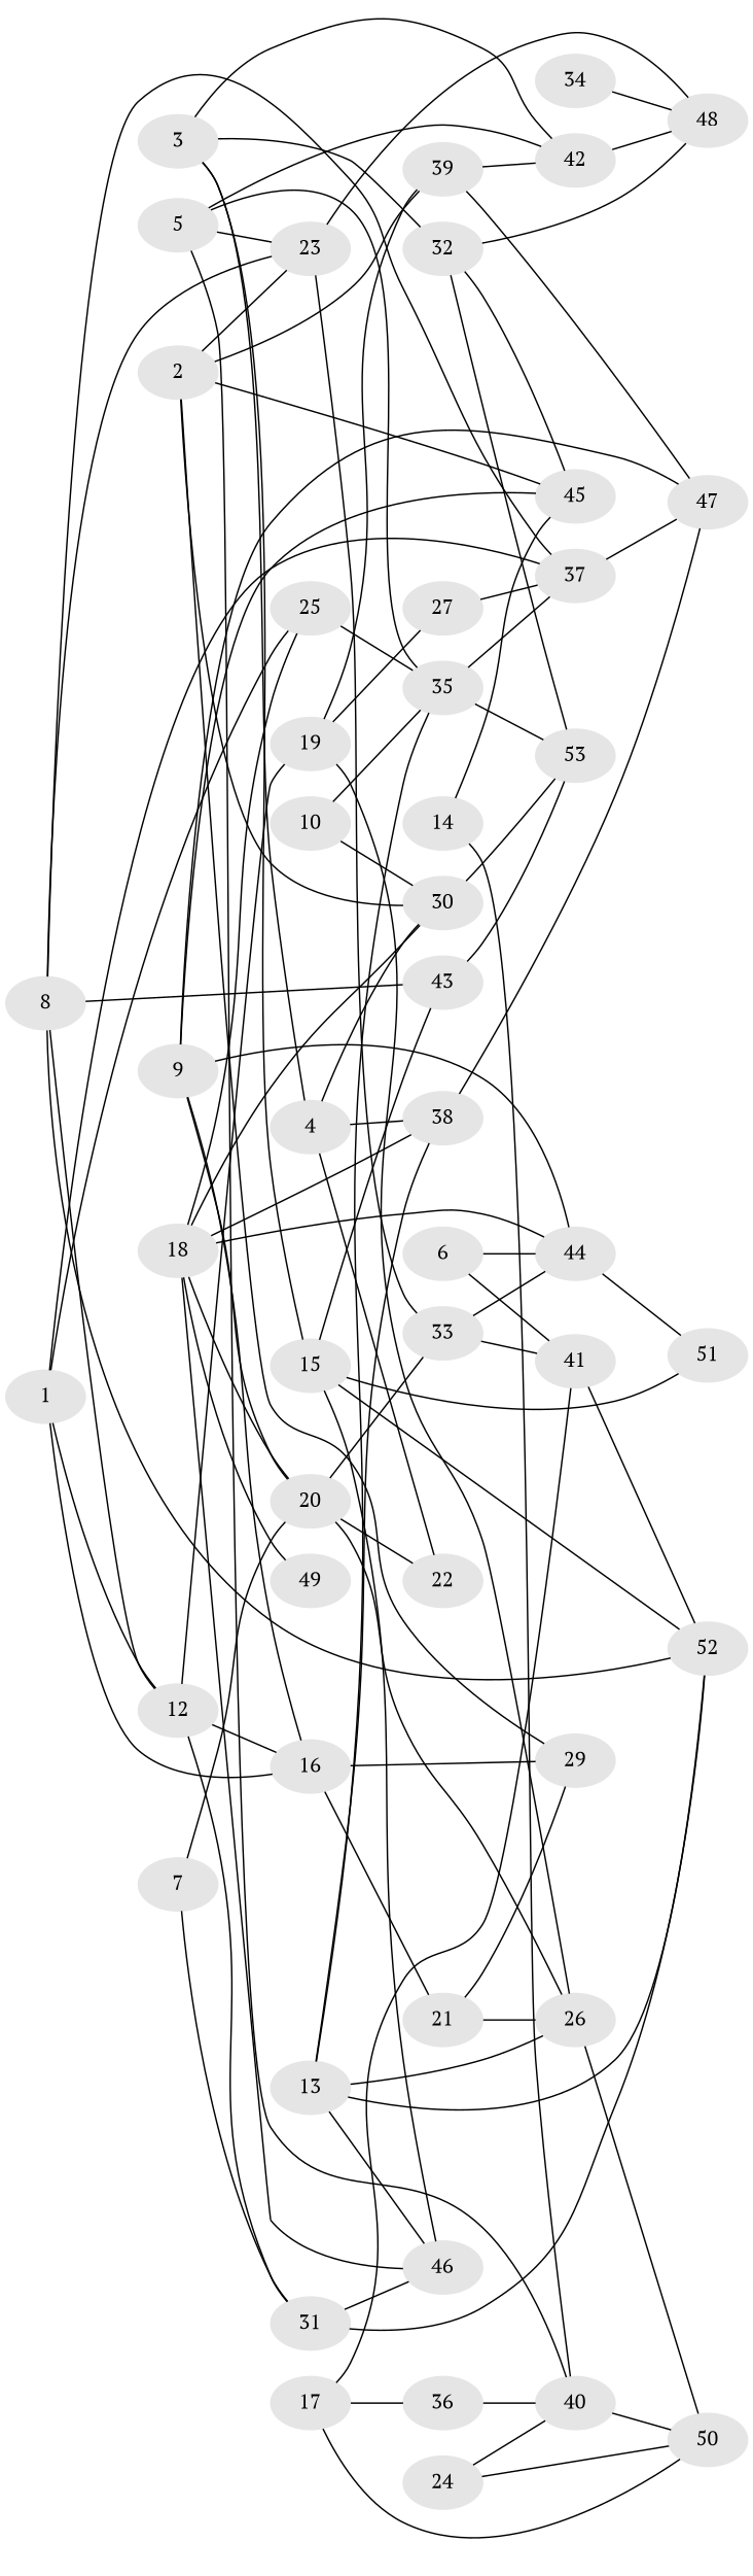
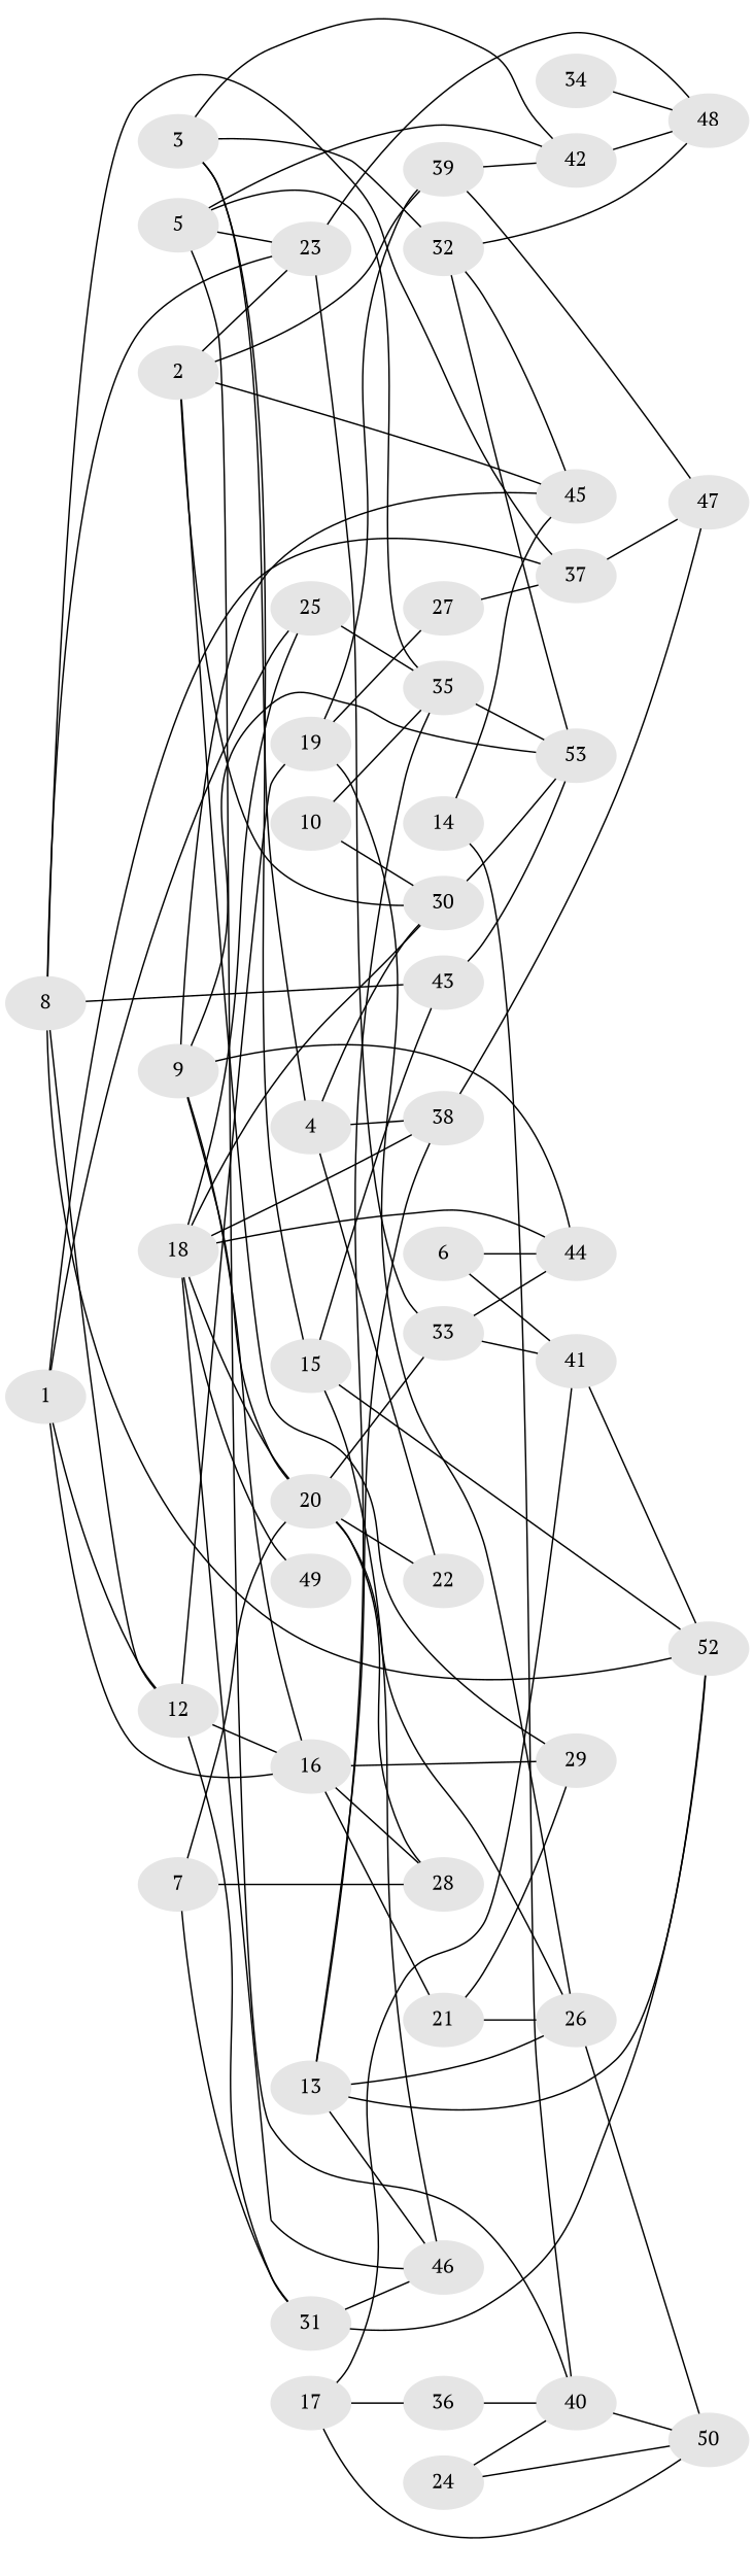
  graph {
    fontname="PT Serif"
    rankdir=LR
    node [color=gray90 fontname="PT Serif" style=filled]
    edge [fontname="PT Serif"]
    1
    12
    16
    25
    37
    31
    19
    29
+   28
    21
    35
    47
    2
    23
    30
    39
    45
    48
    33
    53
    42
    3
    4
    15
    32
    22
    38
    43
    52
    46
-   51
    5
    40
    50
    6
    41
    44
    7
    20
    26
    8
    9
    10
    18
    49
    27
    13
    14
    17
    36
    24
    34
    1 -- 12
    1 -- 16
    1 -- 25
    1 -- 37
    12 -- 16
    12 -- 31
    12 -- 19
    16 -- 29
+   16 -- 28
    16 -- 21
    25 -- 35
    37 -- 47
    31 -- 52
    31 -- 46
    19 -- 39
    19 -- 26
    19 -- 27
    21 -- 29
    21 -- 26
-   35 -- 37
    35 -- 53
    2 -- 29
    2 -- 23
    2 -- 30
    2 -- 39
    2 -- 45
    23 -- 48
    23 -- 33
    30 -- 53
    39 -- 47
    39 -- 42
    33 -- 41
    33 -- 44
    42 -- 48
    3 -- 42
    3 -- 4
    3 -- 15
    3 -- 32
    4 -- 30
    4 -- 22
    4 -- 38
    15 -- 43
    15 -- 52
    15 -- 46
-   15 -- 51
    32 -- 45
    32 -- 48
    32 -- 53
    38 -- 47
    43 -- 53
    5 -- 35
    5 -- 23
    5 -- 42
    5 -- 40
    40 -- 50
    6 -- 41
    6 -- 44
    41 -- 52
-   44 -- 51
    7 -- 31
+   7 -- 28
    7 -- 20
+   20 -- 28
    20 -- 33
    20 -- 22
    20 -- 26
    26 -- 50
    8 -- 12
    8 -- 37
    8 -- 23
    8 -- 43
    8 -- 52
    9 -- 16
-   9 -- 47
+   9 -- 53
    9 -- 45
    9 -- 44
    9 -- 20
    10 -- 35
    10 -- 30
    18 -- 25
    18 -- 30
    18 -- 38
    18 -- 46
    18 -- 44
    18 -- 20
    18 -- 49
    27 -- 37
    13 -- 35
    13 -- 38
    13 -- 52
    13 -- 46
    13 -- 26
    14 -- 45
    14 -- 40
    17 -- 50
    17 -- 41
    17 -- 36
    36 -- 40
    24 -- 40
    24 -- 50
    34 -- 48
  }
